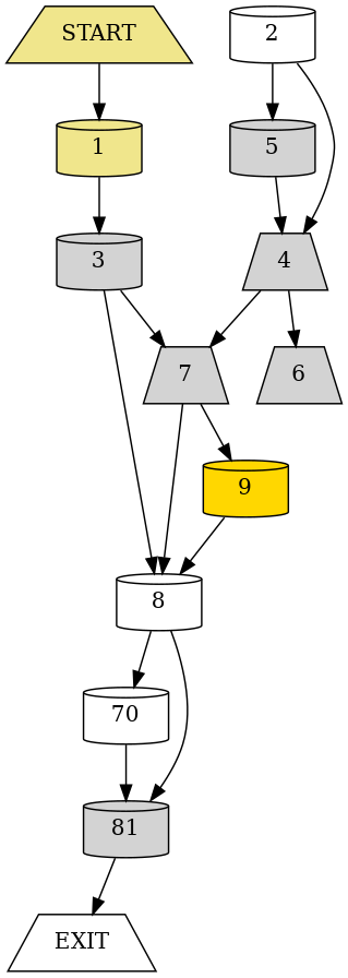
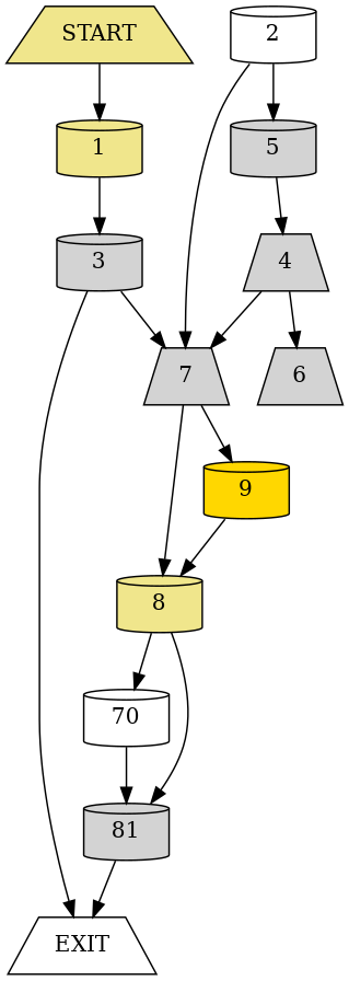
  digraph {
    node [fillcolor=lightgrey shape=cylinder style=filled]
    n1 [fillcolor=khaki label=START shape=trapezium]
    1 [fillcolor=khaki]
    3
    n4 [fillcolor=white label=EXIT shape=trapezium]
    2 [fillcolor=white]
    4 [shape=trapezium]
    5
    7 [shape=trapezium]
    6 [shape=trapezium]
-   8 [fillcolor=white]
+   8 [fillcolor=khaki]
    9 [fillcolor=gold]
    n12 [fillcolor=white label=70]
    n13 [label=81]
    n1 -> 1
    1 -> 3
-   3 -> 8
+   3 -> n4
    3 -> 7
-   2 -> 4
+   2 -> 7
    2 -> 5
    4 -> 7
    4 -> 6
    5 -> 4
    7 -> 8
    7 -> 9
    8 -> n12
    8 -> n13
    9 -> 8
    n12 -> n13
    n13 -> n4
  }
